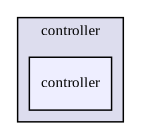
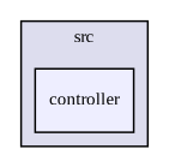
  digraph {
    compound=true
    fontname="Liberation Serif"
    n1 [fillcolor="#eeeeff" fontname="Liberation Serif" fontsize=10 label=controller pencolor=black shape=box style=filled]
    subgraph cluster_1 {
      bgcolor="#ddddee"
      fontsize=10
-     label=controller
+     label=src
      pencolor=black
      n1
    }
  }
